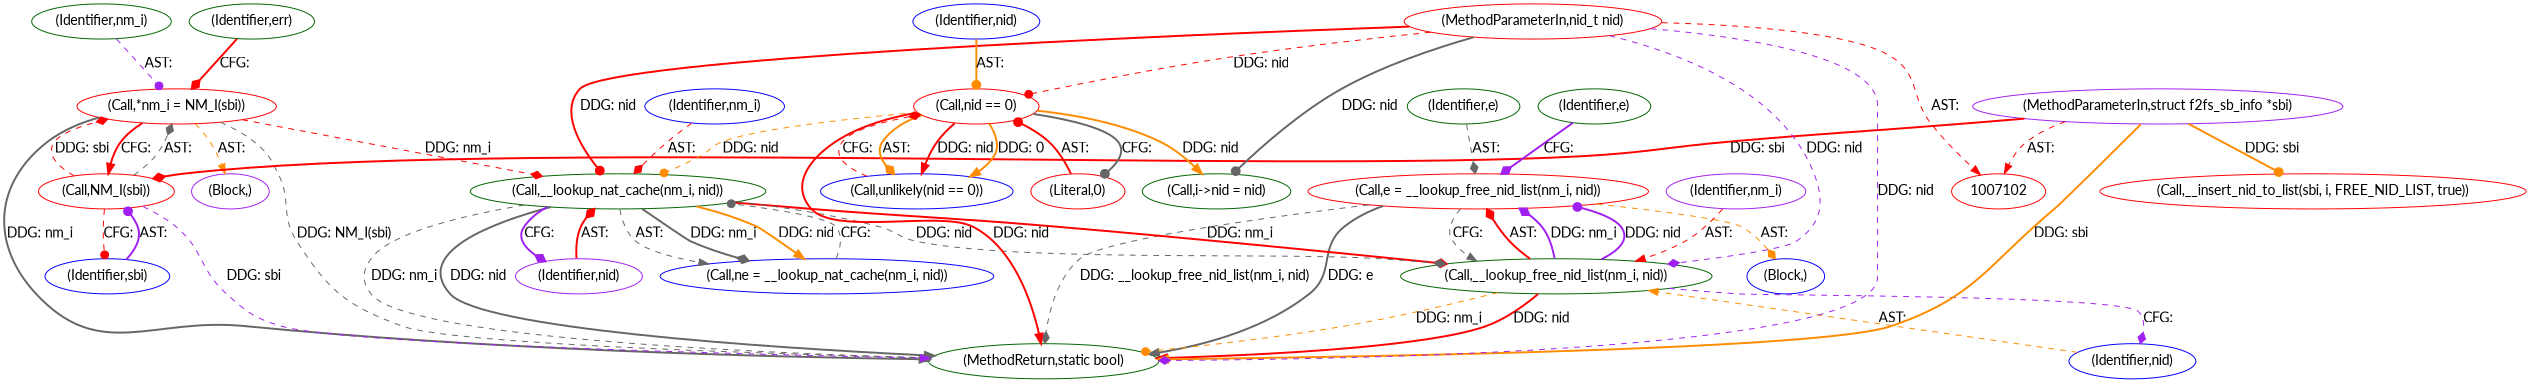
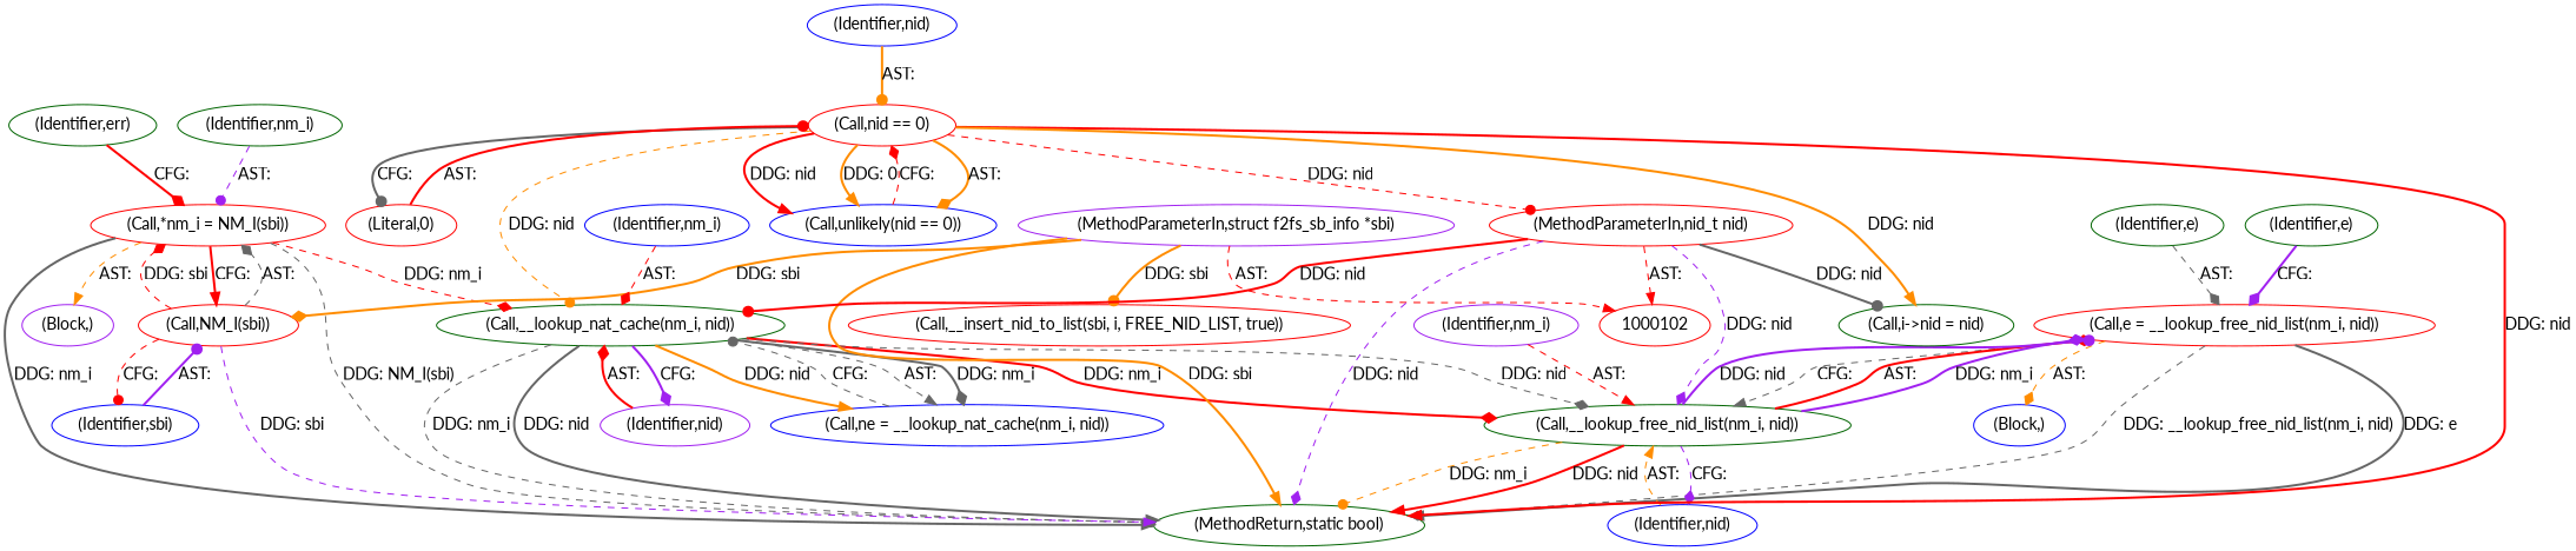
  digraph {
    fontname=Lato
    node [color=red fontname=Lato]
    edge [arrowhead=diamond color=red fontname=Lato style=bold]
    n1 [label="(Call,e = __lookup_free_nid_list(nm_i, nid))"]
    n2 [color=darkgreen label="(Call,__lookup_free_nid_list(nm_i, nid))"]
    n3 [color=darkgreen label="(MethodReturn,static bool)"]
    n4 [color=blue label="(Block,)"]
    n5 [color=blue label="(Identifier,nid)"]
    n6 [color=darkgreen label="(Call,__lookup_nat_cache(nm_i, nid))"]
    n7 [color=purple label="(Identifier,nid)"]
    n8 [color=blue label="(Call,ne = __lookup_nat_cache(nm_i, nid))"]
    n9 [label="(Call,*nm_i = NM_I(sbi))"]
    n10 [label="(Call,NM_I(sbi))"]
    n11 [color=purple label="(Block,)"]
    n12 [color=blue label="(Identifier,sbi)"]
    n13 [label="(Call,__insert_nid_to_list(sbi, i, FREE_NID_LIST, true))"]
    n14 [color=purple label="(MethodParameterIn,struct f2fs_sb_info *sbi)"]
-   1000102 [label=1007102]
+   1000102
    n16 [label="(MethodParameterIn,nid_t nid)"]
    n17 [label="(Call,nid == 0)"]
    n18 [color=darkgreen label="(Call,i->nid = nid)"]
    n19 [color=blue label="(Call,unlikely(nid == 0))"]
    n20 [label="(Literal,0)"]
    n21 [color=blue label="(Identifier,nm_i)"]
    n22 [color=darkgreen label="(Identifier,e)"]
    n23 [color=darkgreen label="(Identifier,err)"]
    n24 [color=purple label="(Identifier,nm_i)"]
    n25 [color=darkgreen label="(Identifier,nm_i)"]
    n26 [color=blue label="(Identifier,nid)"]
    n27 [color=darkgreen label="(Identifier,e)"]
    n1 -> n2 [arrowhead=normal color=gray40 label="CFG: " style=dashed]
    n1 -> n3 [color=gray40 label="DDG: __lookup_free_nid_list(nm_i, nid)" style=dashed]
    n1 -> n3 [arrowhead=normal color=gray40 label="DDG: e"]
    n1 -> n4 [color=darkorange label="AST: " style=dashed]
    n2 -> n1 [label="AST: "]
    n2 -> n1 [color=purple label="DDG: nm_i"]
    n2 -> n1 [arrowhead=dot color=purple label="DDG: nid"]
    n2 -> n3 [arrowhead=dot color=darkorange label="DDG: nm_i" style=dashed]
    n2 -> n3 [arrowhead=normal label="DDG: nid"]
    n2 -> n5 [color=purple label="CFG: " style=dashed]
    n5 -> n2 [arrowhead=normal color=darkorange label="AST: " style=dashed]
    n6 -> n2 [label="DDG: nm_i"]
    n6 -> n2 [color=gray40 label="DDG: nid" style=dashed]
    n6 -> n3 [arrowhead=normal color=gray40 label="DDG: nid"]
    n6 -> n3 [arrowhead=dot color=gray40 label="DDG: nm_i" style=dashed]
    n6 -> n7 [color=purple label="CFG: "]
    n6 -> n8 [arrowhead=normal color=gray40 label="AST: " style=dashed]
    n6 -> n8 [color=gray40 label="DDG: nm_i"]
    n6 -> n8 [arrowhead=normal color=darkorange label="DDG: nid"]
    n7 -> n6 [label="AST: "]
    n8 -> n6 [arrowhead=dot color=gray40 label="CFG: " style=dashed]
    n9 -> n3 [arrowhead=dot color=gray40 label="DDG: NM_I(sbi)" style=dashed]
    n9 -> n3 [arrowhead=normal color=gray40 label="DDG: nm_i"]
    n9 -> n6 [label="DDG: nm_i" style=dashed]
    n9 -> n10 [arrowhead=normal label="CFG: "]
    n9 -> n11 [arrowhead=normal color=darkorange label="AST: " style=dashed]
    n10 -> n3 [arrowhead=normal color=purple label="DDG: sbi" style=dashed]
    n10 -> n9 [color=gray40 label="AST: " style=dashed]
    n10 -> n9 [label="DDG: sbi" style=dashed]
    n10 -> n12 [arrowhead=dot label="CFG: " style=dashed]
    n12 -> n10 [arrowhead=dot color=purple label="AST: "]
    n14 -> n3 [arrowhead=normal color=darkorange label="DDG: sbi"]
-   n14 -> n10 [label="DDG: sbi"]
+   n14 -> n10 [color=darkorange label="DDG: sbi"]
    n14 -> n13 [arrowhead=dot color=darkorange label="DDG: sbi"]
    n14 -> 1000102 [arrowhead=normal label="AST: " style=dashed]
    n16 -> n2 [color=purple label="DDG: nid" style=dashed]
    n16 -> n3 [color=purple label="DDG: nid" style=dashed]
    n16 -> n6 [arrowhead=dot label="DDG: nid"]
    n16 -> 1000102 [arrowhead=normal label="AST: " style=dashed]
-   n16 -> n17 [arrowhead=dot label="DDG: nid" style=dashed]
+   n17 -> n16 [arrowhead=dot label="DDG: nid" style=dashed]
    n16 -> n18 [arrowhead=dot color=gray40 label="DDG: nid"]
    n17 -> n3 [arrowhead=normal label="DDG: nid"]
    n17 -> n6 [arrowhead=dot color=darkorange label="DDG: nid" style=dashed]
    n17 -> n18 [arrowhead=normal color=darkorange label="DDG: nid"]
    n17 -> n19 [color=darkorange label="AST: "]
    n17 -> n19 [arrowhead=normal label="DDG: nid"]
    n17 -> n19 [arrowhead=normal color=darkorange label="DDG: 0"]
    n17 -> n20 [arrowhead=dot color=gray40 label="CFG: "]
    n19 -> n17 [label="CFG: " style=dashed]
    n20 -> n17 [arrowhead=dot label="AST: "]
    n21 -> n6 [label="AST: " style=dashed]
    n22 -> n1 [color=purple label="CFG: "]
    n23 -> n9 [label="CFG: "]
    n24 -> n2 [arrowhead=normal label="AST: " style=dashed]
    n25 -> n9 [arrowhead=dot color=purple label="AST: " style=dashed]
    n26 -> n17 [arrowhead=dot color=darkorange label="AST: "]
    n27 -> n1 [color=gray40 label="AST: " style=dashed]
  }
